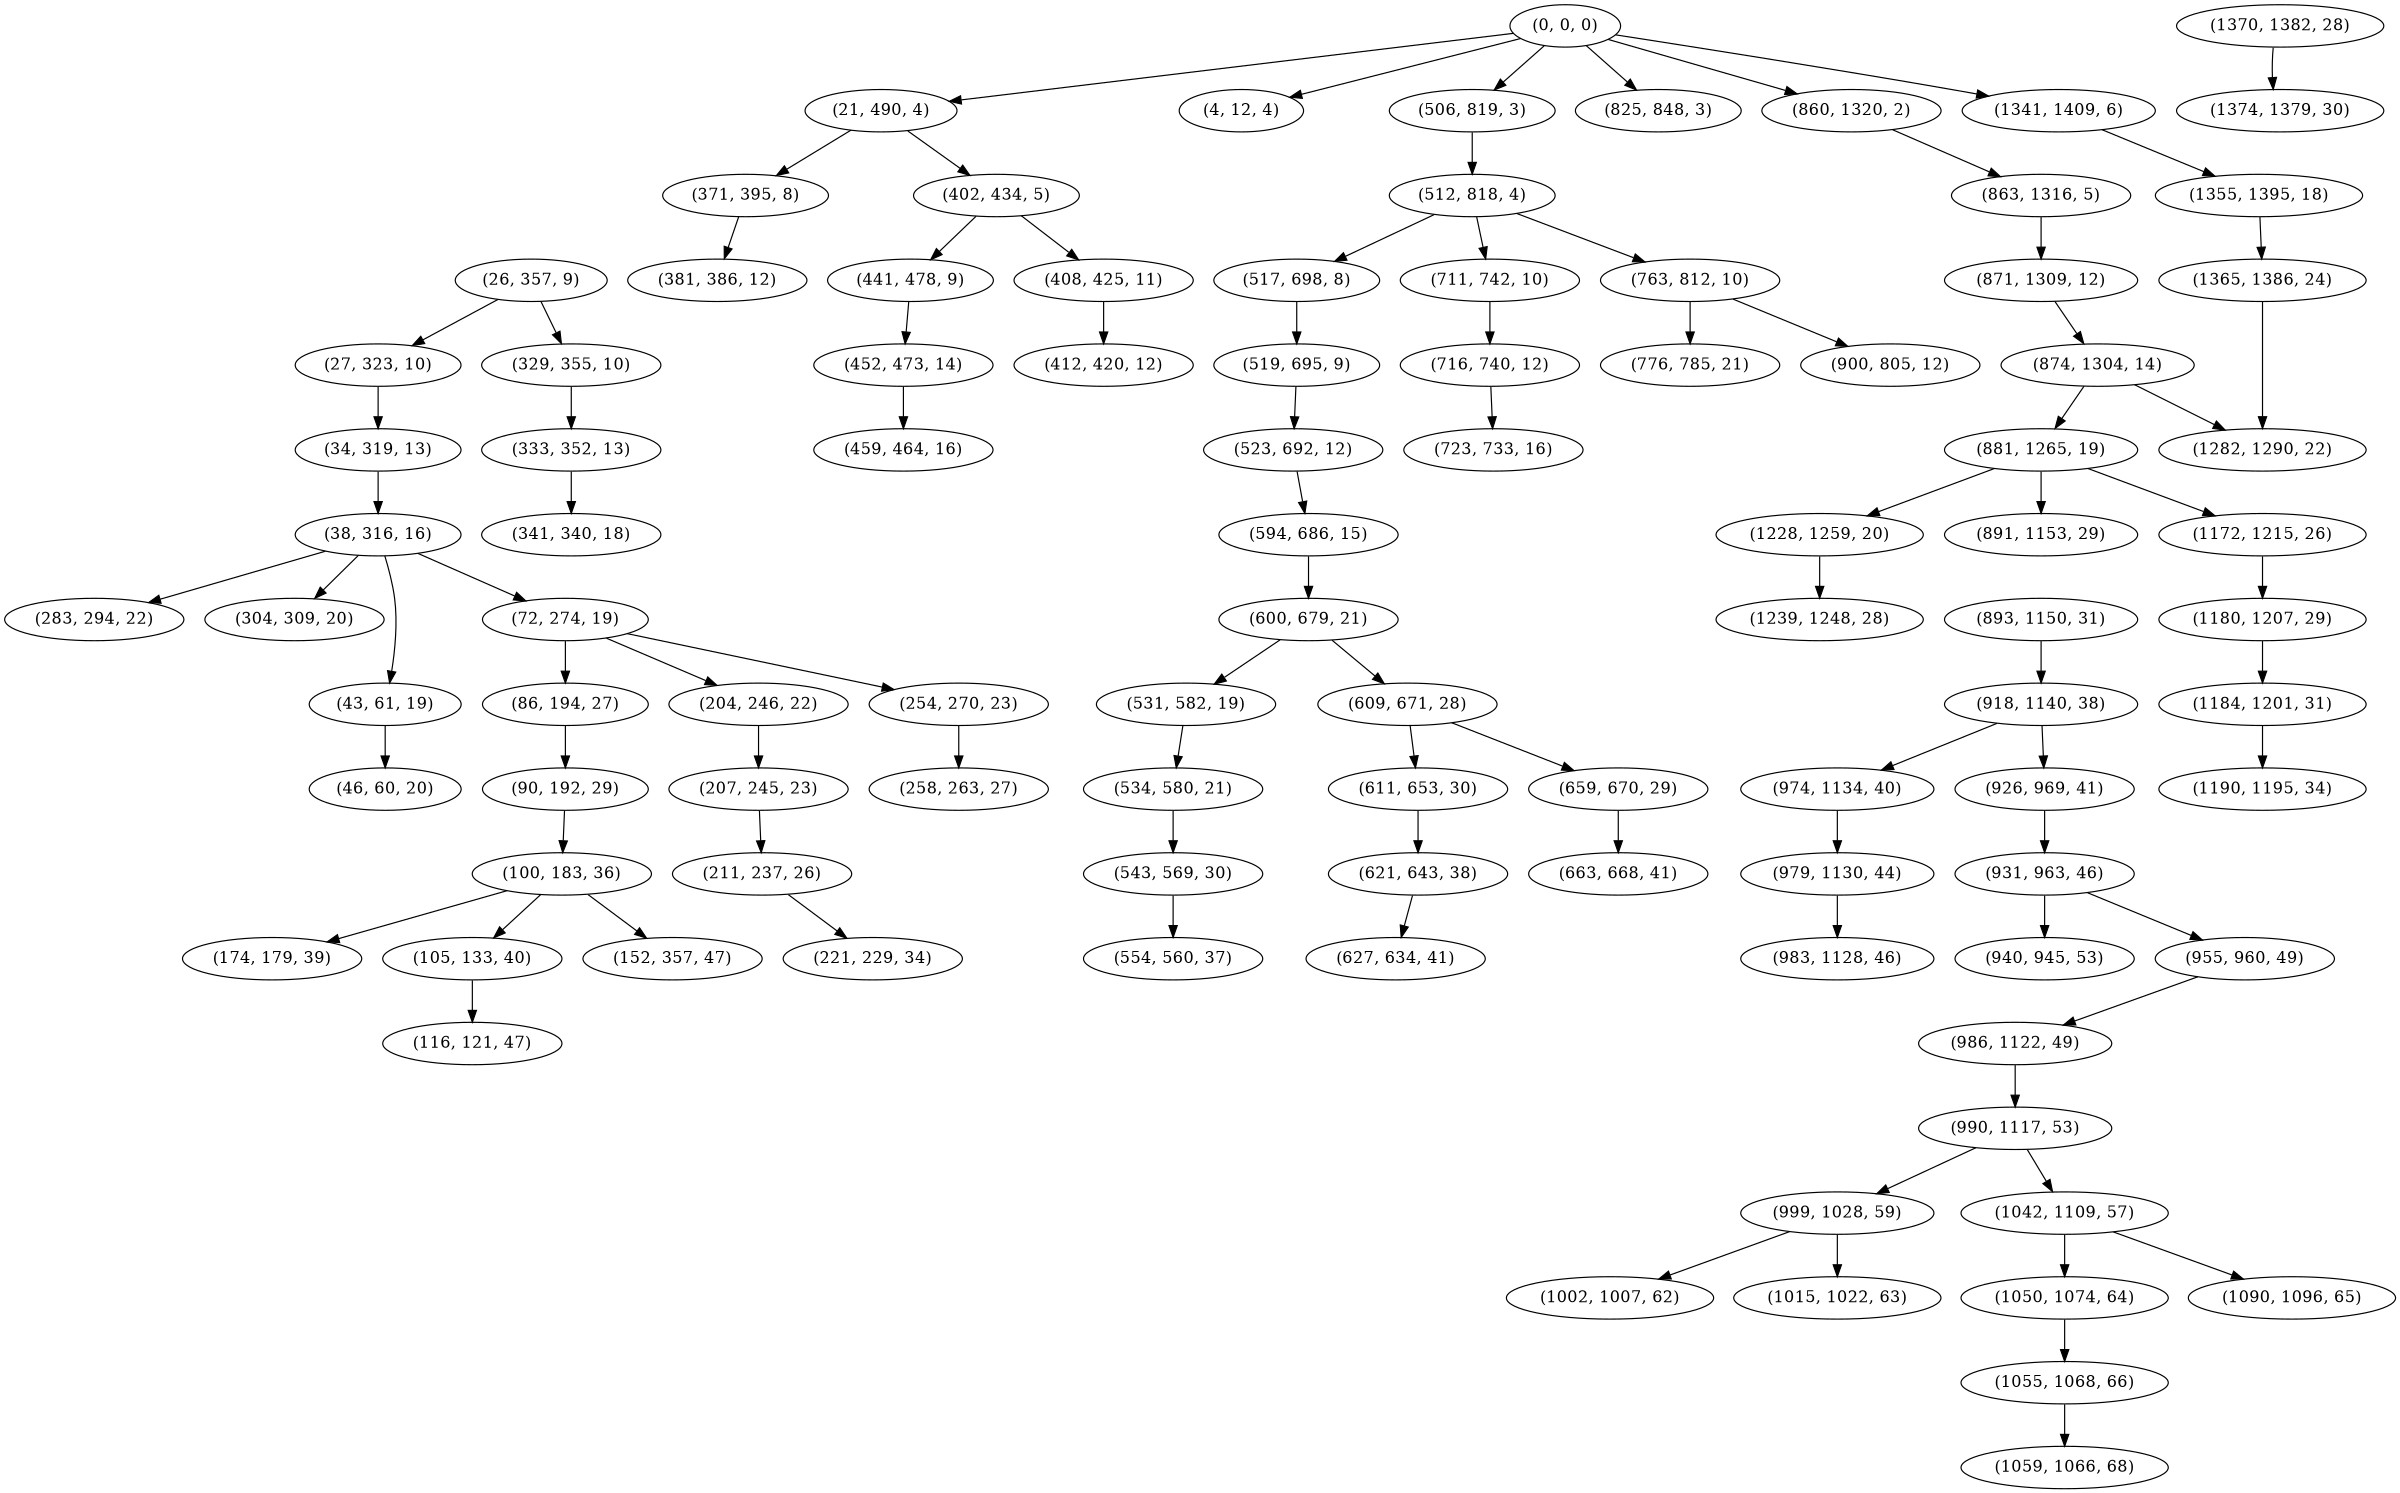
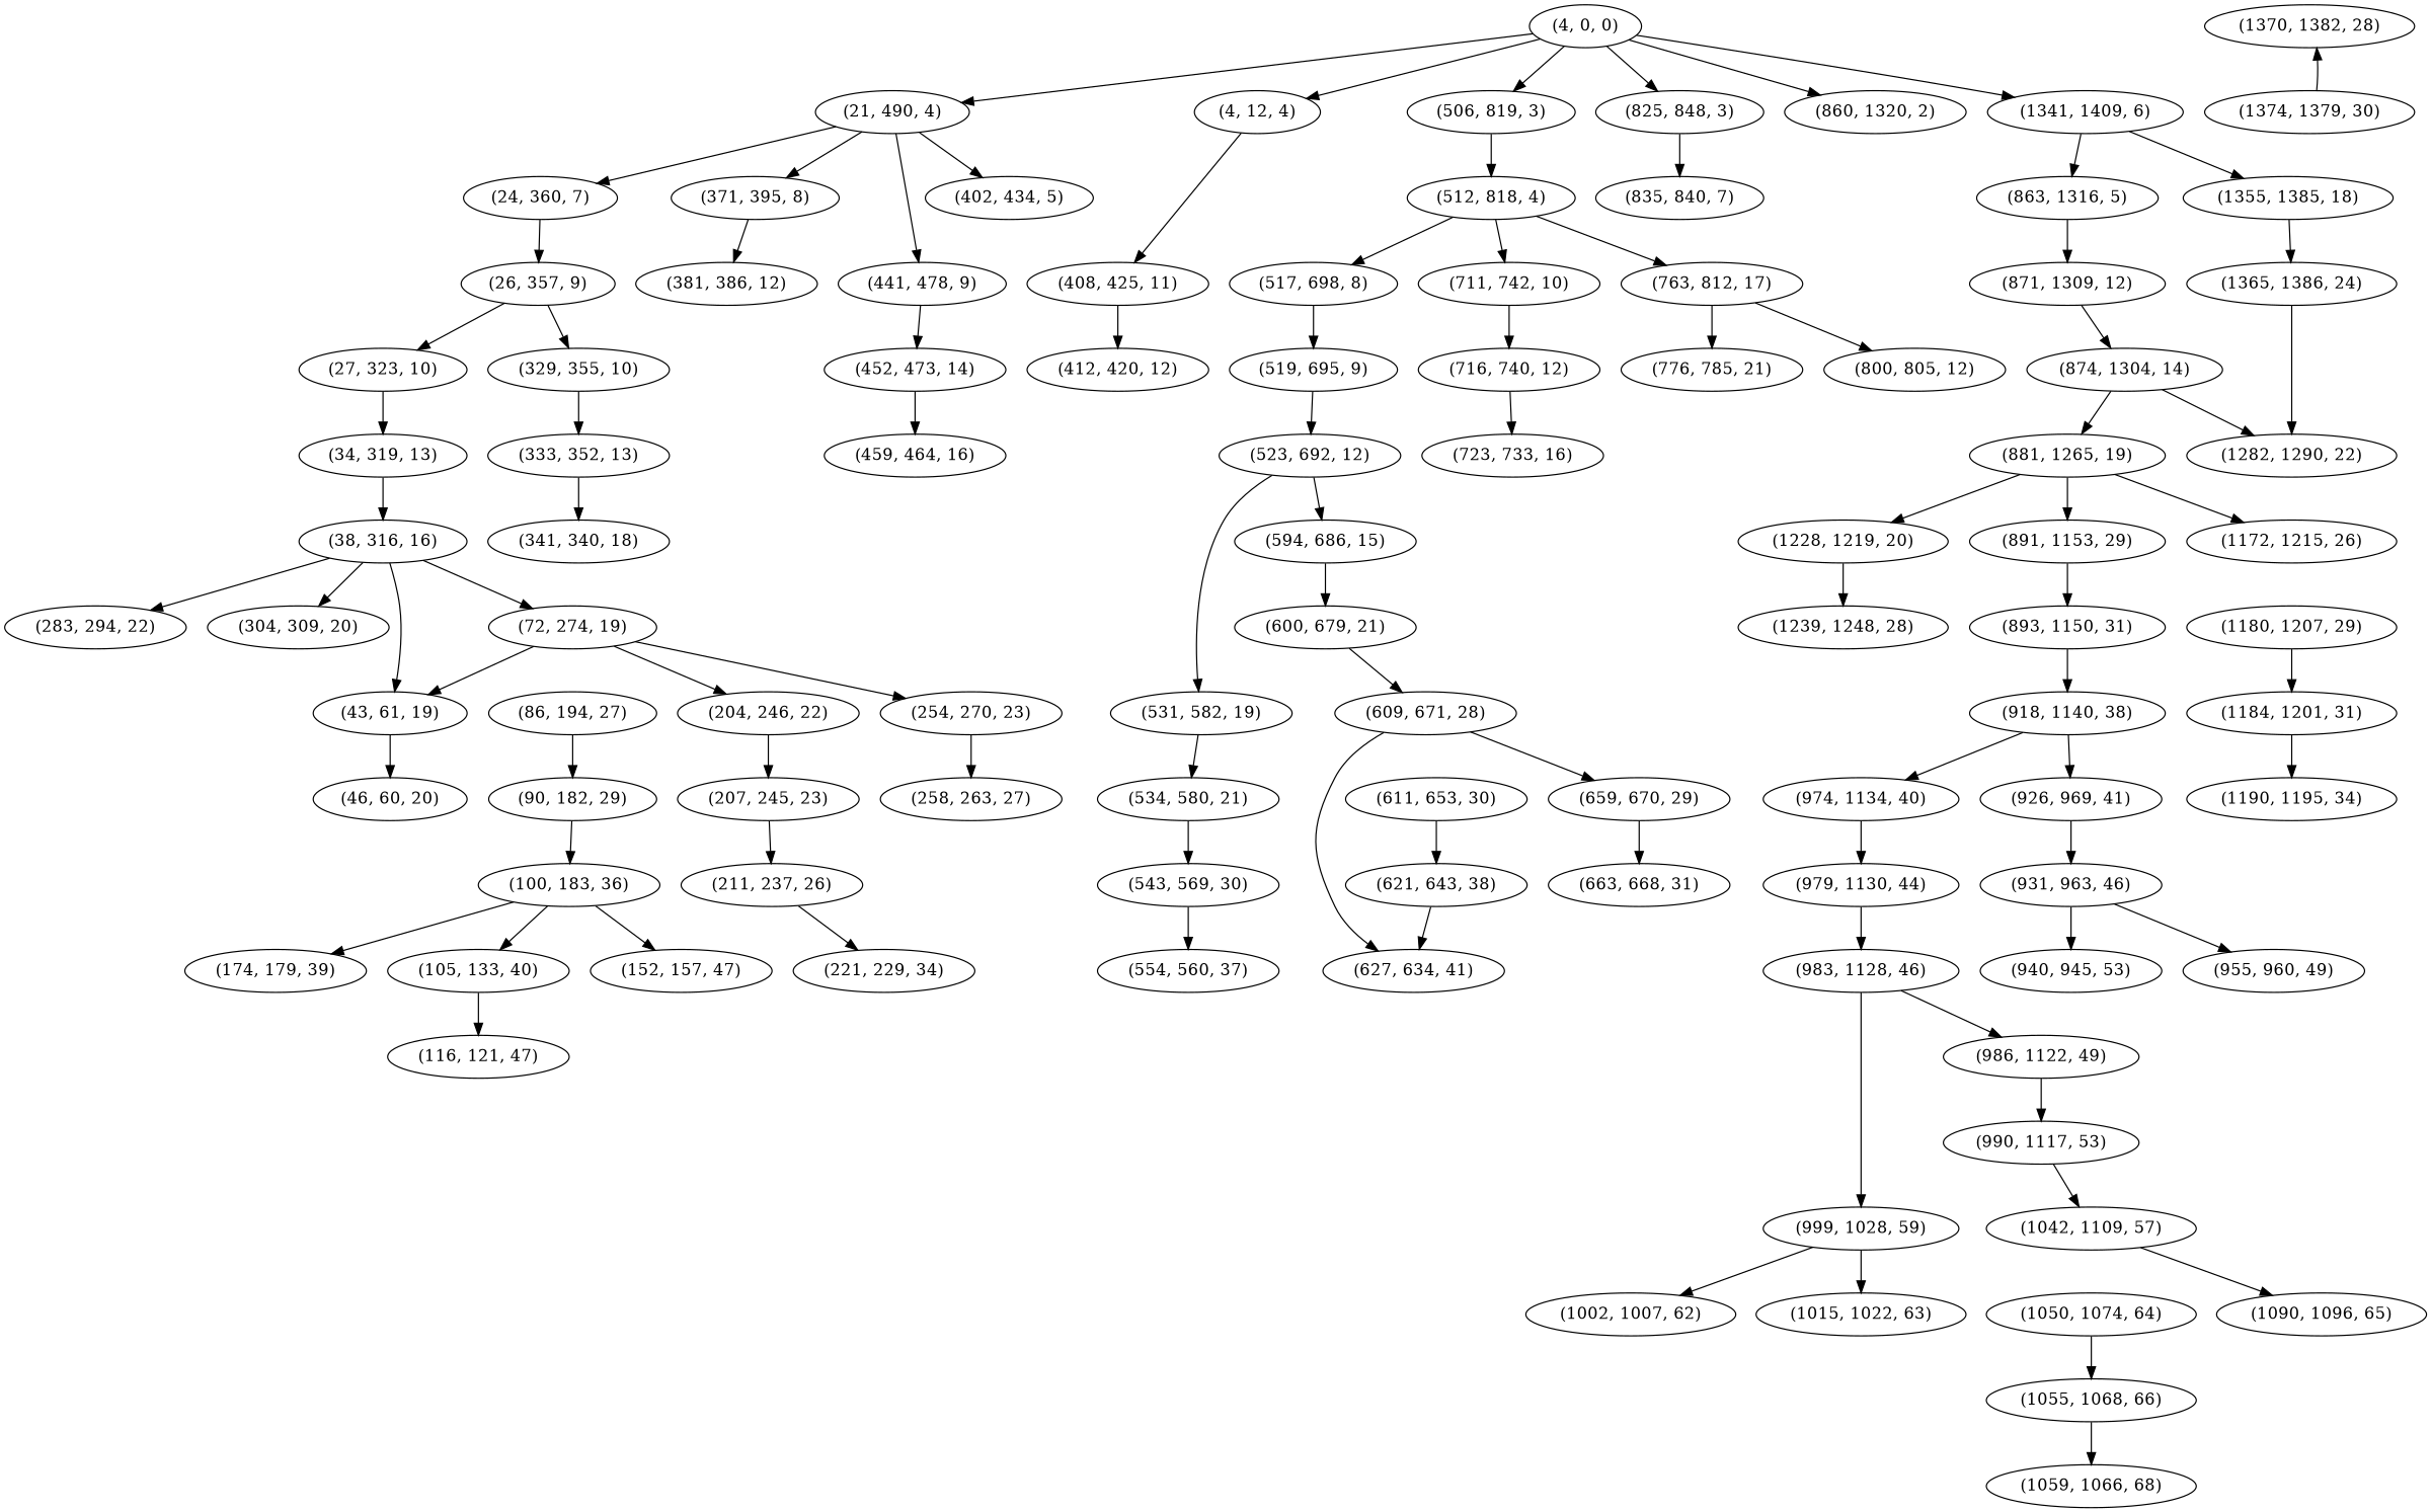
  digraph {
-   "(0, 0, 0)"
+   "(0, 0, 0)" [label="(4, 0, 0)"]
    "(4, 12, 4)"
    "(21, 490, 4)"
    "(506, 819, 3)"
    "(825, 848, 3)"
    "(860, 1320, 2)"
    "(1341, 1409, 6)"
+   "(24, 360, 7)"
    "(371, 395, 8)"
    "(402, 434, 5)"
    "(441, 478, 9)"
    "(512, 818, 4)"
+   "(835, 840, 7)"
    "(863, 1316, 5)"
-   "(1355, 1395, 18)"
+   "(1355, 1395, 18)" [label="(1355, 1385, 18)"]
    "(26, 357, 9)"
    "(381, 386, 12)"
    "(408, 425, 11)"
    "(452, 473, 14)"
    "(27, 323, 10)"
    "(329, 355, 10)"
    "(34, 319, 13)"
    "(333, 352, 13)"
    "(38, 316, 16)"
    "(43, 61, 19)"
    "(72, 274, 19)"
    "(283, 294, 22)"
    "(304, 309, 20)"
    "(46, 60, 20)"
    "(86, 194, 27)"
    "(204, 246, 22)"
    "(254, 270, 23)"
-   "(90, 192, 29)"
+   "(90, 192, 29)" [label="(90, 182, 29)"]
    "(207, 245, 23)"
    "(258, 263, 27)"
    "(100, 183, 36)"
    "(105, 133, 40)"
-   "(152, 157, 47)" [label="(152, 357, 47)"]
+   "(152, 157, 47)"
    "(174, 179, 39)"
    "(116, 121, 47)"
    "(211, 237, 26)"
    "(221, 229, 34)"
    n43 [label="(341, 340, 18)"]
    "(412, 420, 12)"
    "(459, 464, 16)"
    "(517, 698, 8)"
    "(711, 742, 10)"
-   "(763, 812, 10)"
+   "(763, 812, 10)" [label="(763, 812, 17)"]
    "(519, 695, 9)"
    "(716, 740, 12)"
    "(776, 785, 21)"
-   "(800, 805, 12)" [label="(900, 805, 12)"]
+   "(800, 805, 12)"
    "(523, 692, 12)"
    "(531, 582, 19)"
    "(594, 686, 15)"
    "(534, 580, 21)"
    "(600, 679, 21)"
    "(543, 569, 30)"
    "(554, 560, 37)"
    "(609, 671, 28)"
    "(611, 653, 30)"
    "(659, 670, 29)"
    "(621, 643, 38)"
-   "(663, 668, 31)" [label="(663, 668, 41)"]
+   "(663, 668, 31)"
    "(627, 634, 41)"
    "(723, 733, 16)"
    "(871, 1309, 12)"
    "(874, 1304, 14)"
    "(881, 1265, 19)"
    "(1282, 1290, 22)"
    "(891, 1153, 29)"
    "(1172, 1215, 26)"
-   "(1228, 1259, 20)"
+   "(1228, 1259, 20)" [label="(1228, 1219, 20)"]
    "(893, 1150, 31)"
    "(1180, 1207, 29)"
    "(1239, 1248, 28)"
    "(918, 1140, 38)"
    "(926, 969, 41)"
    "(974, 1134, 40)"
    "(931, 963, 46)"
    "(979, 1130, 44)"
    "(940, 945, 53)"
    "(955, 960, 49)"
    "(983, 1128, 46)"
    "(986, 1122, 49)"
    "(990, 1117, 53)"
    "(999, 1028, 59)"
    "(1042, 1109, 57)"
    "(1002, 1007, 62)"
    "(1015, 1022, 63)"
    "(1050, 1074, 64)"
    "(1090, 1096, 65)"
    "(1055, 1068, 66)"
    "(1059, 1066, 68)"
    "(1184, 1201, 31)"
    "(1190, 1195, 34)"
    "(1365, 1386, 24)"
    "(1370, 1382, 28)"
    "(1374, 1379, 30)"
    "(0, 0, 0)" -> "(4, 12, 4)"
    "(0, 0, 0)" -> "(21, 490, 4)"
    "(0, 0, 0)" -> "(506, 819, 3)"
    "(0, 0, 0)" -> "(825, 848, 3)"
    "(0, 0, 0)" -> "(860, 1320, 2)"
    "(0, 0, 0)" -> "(1341, 1409, 6)"
+   "(21, 490, 4)" -> "(24, 360, 7)"
    "(21, 490, 4)" -> "(371, 395, 8)"
    "(21, 490, 4)" -> "(402, 434, 5)"
-   "(402, 434, 5)" -> "(441, 478, 9)"
+   "(21, 490, 4)" -> "(441, 478, 9)"
    "(506, 819, 3)" -> "(512, 818, 4)"
-   "(860, 1320, 2)" -> "(863, 1316, 5)"
+   "(825, 848, 3)" -> "(835, 840, 7)"
+   "(1341, 1409, 6)" -> "(863, 1316, 5)"
    "(1341, 1409, 6)" -> "(1355, 1395, 18)"
+   "(24, 360, 7)" -> "(26, 357, 9)"
    "(371, 395, 8)" -> "(381, 386, 12)"
-   "(402, 434, 5)" -> "(408, 425, 11)"
+   "(4, 12, 4)" -> "(408, 425, 11)"
    "(441, 478, 9)" -> "(452, 473, 14)"
    "(512, 818, 4)" -> "(517, 698, 8)"
    "(512, 818, 4)" -> "(711, 742, 10)"
    "(512, 818, 4)" -> "(763, 812, 10)"
    "(863, 1316, 5)" -> "(871, 1309, 12)"
    "(1355, 1395, 18)" -> "(1365, 1386, 24)"
    "(26, 357, 9)" -> "(27, 323, 10)"
    "(26, 357, 9)" -> "(329, 355, 10)"
    "(408, 425, 11)" -> "(412, 420, 12)"
    "(452, 473, 14)" -> "(459, 464, 16)"
    "(27, 323, 10)" -> "(34, 319, 13)"
    "(329, 355, 10)" -> "(333, 352, 13)"
    "(34, 319, 13)" -> "(38, 316, 16)"
    "(333, 352, 13)" -> n43
    "(38, 316, 16)" -> "(43, 61, 19)"
    "(38, 316, 16)" -> "(72, 274, 19)"
    "(38, 316, 16)" -> "(283, 294, 22)"
    "(38, 316, 16)" -> "(304, 309, 20)"
    "(43, 61, 19)" -> "(46, 60, 20)"
-   "(72, 274, 19)" -> "(86, 194, 27)"
+   "(72, 274, 19)" -> "(43, 61, 19)"
    "(72, 274, 19)" -> "(204, 246, 22)"
    "(72, 274, 19)" -> "(254, 270, 23)"
    "(86, 194, 27)" -> "(90, 192, 29)"
    "(204, 246, 22)" -> "(207, 245, 23)"
    "(254, 270, 23)" -> "(258, 263, 27)"
    "(90, 192, 29)" -> "(100, 183, 36)"
    "(207, 245, 23)" -> "(211, 237, 26)"
    "(100, 183, 36)" -> "(105, 133, 40)"
    "(100, 183, 36)" -> "(152, 157, 47)"
    "(100, 183, 36)" -> "(174, 179, 39)"
    "(105, 133, 40)" -> "(116, 121, 47)"
    "(211, 237, 26)" -> "(221, 229, 34)"
    "(517, 698, 8)" -> "(519, 695, 9)"
    "(711, 742, 10)" -> "(716, 740, 12)"
    "(763, 812, 10)" -> "(776, 785, 21)"
    "(763, 812, 10)" -> "(800, 805, 12)"
    "(519, 695, 9)" -> "(523, 692, 12)"
    "(716, 740, 12)" -> "(723, 733, 16)"
-   "(600, 679, 21)" -> "(531, 582, 19)"
+   "(523, 692, 12)" -> "(531, 582, 19)"
    "(523, 692, 12)" -> "(594, 686, 15)"
    "(531, 582, 19)" -> "(534, 580, 21)"
    "(594, 686, 15)" -> "(600, 679, 21)"
    "(534, 580, 21)" -> "(543, 569, 30)"
    "(600, 679, 21)" -> "(609, 671, 28)"
    "(543, 569, 30)" -> "(554, 560, 37)"
-   "(609, 671, 28)" -> "(611, 653, 30)"
+   "(609, 671, 28)" -> "(627, 634, 41)"
    "(609, 671, 28)" -> "(659, 670, 29)"
    "(611, 653, 30)" -> "(621, 643, 38)"
    "(659, 670, 29)" -> "(663, 668, 31)"
    "(621, 643, 38)" -> "(627, 634, 41)"
    "(871, 1309, 12)" -> "(874, 1304, 14)"
    "(874, 1304, 14)" -> "(881, 1265, 19)"
    "(874, 1304, 14)" -> "(1282, 1290, 22)"
    "(881, 1265, 19)" -> "(891, 1153, 29)"
    "(881, 1265, 19)" -> "(1172, 1215, 26)"
    "(881, 1265, 19)" -> "(1228, 1259, 20)"
-   "(1172, 1215, 26)" -> "(1180, 1207, 29)"
+   "(891, 1153, 29)" -> "(893, 1150, 31)"
    "(1228, 1259, 20)" -> "(1239, 1248, 28)"
    "(893, 1150, 31)" -> "(918, 1140, 38)"
    "(1180, 1207, 29)" -> "(1184, 1201, 31)"
    "(918, 1140, 38)" -> "(926, 969, 41)"
    "(918, 1140, 38)" -> "(974, 1134, 40)"
    "(926, 969, 41)" -> "(931, 963, 46)"
    "(974, 1134, 40)" -> "(979, 1130, 44)"
    "(931, 963, 46)" -> "(940, 945, 53)"
    "(931, 963, 46)" -> "(955, 960, 49)"
    "(979, 1130, 44)" -> "(983, 1128, 46)"
-   "(955, 960, 49)" -> "(986, 1122, 49)"
+   "(983, 1128, 46)" -> "(986, 1122, 49)"
    "(986, 1122, 49)" -> "(990, 1117, 53)"
-   "(990, 1117, 53)" -> "(999, 1028, 59)"
+   "(983, 1128, 46)" -> "(999, 1028, 59)"
    "(990, 1117, 53)" -> "(1042, 1109, 57)"
    "(999, 1028, 59)" -> "(1002, 1007, 62)"
    "(999, 1028, 59)" -> "(1015, 1022, 63)"
-   "(1042, 1109, 57)" -> "(1050, 1074, 64)"
    "(1042, 1109, 57)" -> "(1090, 1096, 65)"
    "(1050, 1074, 64)" -> "(1055, 1068, 66)"
    "(1055, 1068, 66)" -> "(1059, 1066, 68)"
    "(1184, 1201, 31)" -> "(1190, 1195, 34)"
    "(1365, 1386, 24)" -> "(1282, 1290, 22)"
-   "(1370, 1382, 28)" -> "(1374, 1379, 30)"
+   "(1374, 1379, 30)" -> "(1370, 1382, 28)"
  }
